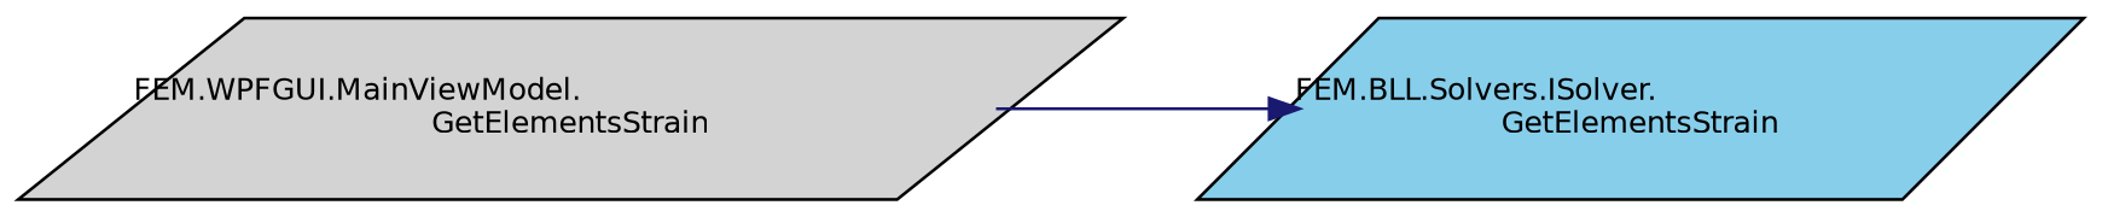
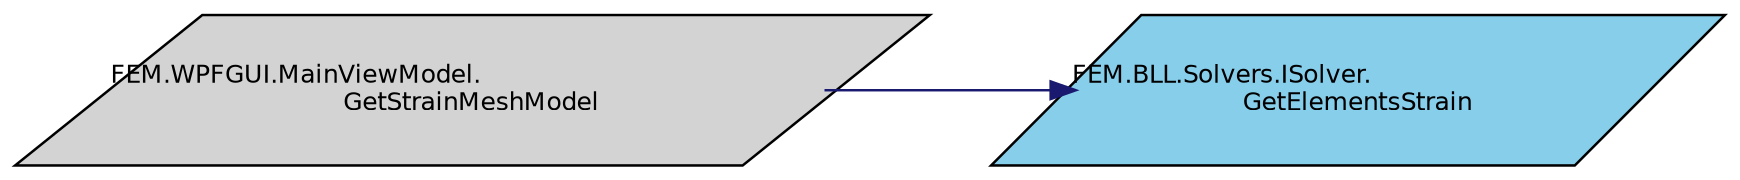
  digraph {
    rankdir=RL
    node [color=black fontname=Helvetica fontsize=10 shape=parallelogram style=filled]
    n1 [fillcolor=skyblue fontcolor=black height=0.2 label="FEM.BLL.Solvers.ISolver.\lGetElementsStrain" width=0.4]
-   n2 [fillcolor=lightgrey height=0.2 label="FEM.WPFGUI.MainViewModel.\lGetElementsStrain" width=0.4]
+   n2 [fillcolor=lightgrey height=0.2 label="FEM.WPFGUI.MainViewModel.\lGetStrainMeshModel" width=0.4]
    n1 -> n2 [color=midnightblue dir=back fontname=Helvetica fontsize=10 labelfontname=Helvetica labelfontsize=10 style=solid]
  }
